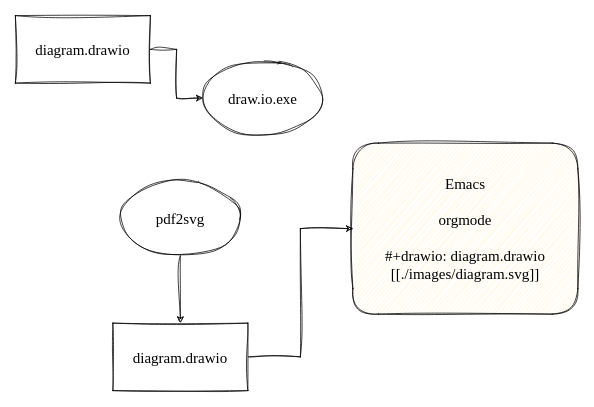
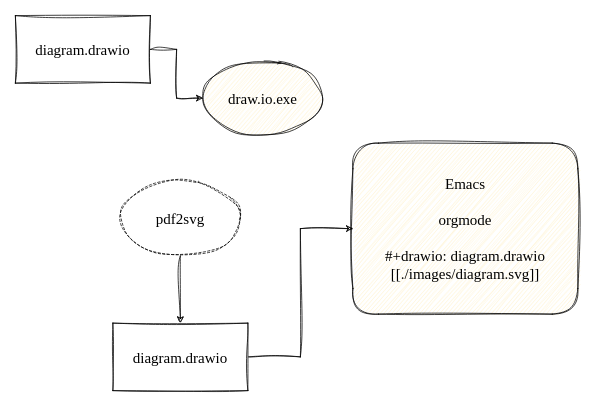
  <mxCell id="0" />
  <mxCell id="1" parent="0" />
  <mxCell id="2" style="edgeStyle=orthogonalEdgeStyle;rounded=0;sketch=1;hachureGap=4;jiggle=2;curveFitting=1;orthogonalLoop=1;jettySize=auto;html=1;fontFamily=Architects Daughter;fontSource=https%3A%2F%2Ffonts.googleapis.com%2Fcss%3Ffamily%3DArchitects%2BDaughter;fontSize=16;" edge="1" parent="1" source="3" target="4"><mxGeometry relative="1" as="geometry" /></mxCell>
  <mxCell id="3" value="diagram.drawio" style="rounded=0;whiteSpace=wrap;html=1;sketch=1;hachureGap=4;jiggle=2;curveFitting=1;fontFamily=Architects Daughter;fontSize=20;fontSource=https%3A%2F%2Ffonts.googleapis.com%2Fcss%3Ffamily%3DArchitects%2BDaughter;fontStyle=0" vertex="1" parent="1"><mxGeometry x="20" y="20" width="180" height="90" as="geometry" /></mxCell>
- <mxCell id="4" value="draw.io.exe" style="ellipse;whiteSpace=wrap;html=1;sketch=1;hachureGap=4;jiggle=2;curveFitting=1;fontFamily=Architects Daughter;fontSource=https%3A%2F%2Ffonts.googleapis.com%2Fcss%3Ffamily%3DArchitects%2BDaughter;fontSize=20;" vertex="1" parent="1"><mxGeometry x="270" y="80" width="160" height="100" as="geometry" /></mxCell>
+ <mxCell id="4" value="draw.io.exe" style="ellipse;whiteSpace=wrap;html=1;sketch=1;hachureGap=4;jiggle=2;curveFitting=1;fontFamily=Architects Daughter;fontSource=https%3A%2F%2Ffonts.googleapis.com%2Fcss%3Ffamily%3DArchitects%2BDaughter;fontSize=20;fillColor=#fff2cc;" vertex="1" parent="1"><mxGeometry x="270" y="80" width="160" height="100" as="geometry" /></mxCell>
  <mxCell id="5" style="edgeStyle=orthogonalEdgeStyle;rounded=0;sketch=1;hachureGap=4;jiggle=2;curveFitting=1;orthogonalLoop=1;jettySize=auto;html=1;fontFamily=Architects Daughter;fontSource=https%3A%2F%2Ffonts.googleapis.com%2Fcss%3Ffamily%3DArchitects%2BDaughter;fontSize=16;" edge="1" parent="1" source="6" target="8"><mxGeometry relative="1" as="geometry" /></mxCell>
- <mxCell id="6" value="pdf2svg" style="ellipse;whiteSpace=wrap;html=1;sketch=1;hachureGap=4;jiggle=2;curveFitting=1;fontFamily=Architects Daughter;fontSource=https%3A%2F%2Ffonts.googleapis.com%2Fcss%3Ffamily%3DArchitects%2BDaughter;fontSize=20;" vertex="1" parent="1"><mxGeometry x="160" y="240" width="160" height="100" as="geometry" /></mxCell>
+ <mxCell id="6" value="pdf2svg" style="ellipse;whiteSpace=wrap;html=1;sketch=1;hachureGap=4;jiggle=2;curveFitting=1;fontFamily=Architects Daughter;fontSource=https%3A%2F%2Ffonts.googleapis.com%2Fcss%3Ffamily%3DArchitects%2BDaughter;fontSize=20;dashed=1;" vertex="1" parent="1"><mxGeometry x="160" y="240" width="160" height="100" as="geometry" /></mxCell>
  <mxCell id="7" style="edgeStyle=orthogonalEdgeStyle;rounded=0;sketch=1;hachureGap=4;jiggle=2;curveFitting=1;orthogonalLoop=1;jettySize=auto;html=1;entryX=0;entryY=0.5;entryDx=0;entryDy=0;fontFamily=Architects Daughter;fontSource=https%3A%2F%2Ffonts.googleapis.com%2Fcss%3Ffamily%3DArchitects%2BDaughter;fontSize=16;" edge="1" parent="1" source="8" target="9"><mxGeometry relative="1" as="geometry" /></mxCell>
  <mxCell id="8" value="diagram.drawio" style="rounded=0;whiteSpace=wrap;html=1;sketch=1;hachureGap=4;jiggle=2;curveFitting=1;fontFamily=Architects Daughter;fontSize=20;fontSource=https%3A%2F%2Ffonts.googleapis.com%2Fcss%3Ffamily%3DArchitects%2BDaughter;fontStyle=0" vertex="1" parent="1"><mxGeometry x="150" y="430" width="180" height="90" as="geometry" /></mxCell>
  <mxCell id="9" value="Emacs&lt;br&gt;&lt;br&gt;orgmode&lt;br&gt;&lt;br&gt;#+drawio: diagram.drawio&lt;br&gt;[[./images/diagram.svg]]" style="rounded=1;whiteSpace=wrap;html=1;sketch=1;hachureGap=4;jiggle=2;curveFitting=1;fontFamily=Architects Daughter;fontSource=https%3A%2F%2Ffonts.googleapis.com%2Fcss%3Ffamily%3DArchitects%2BDaughter;fontSize=20;fillColor=#fff2cc;" vertex="1" parent="1"><mxGeometry x="470" y="190" width="300" height="228" as="geometry" /></mxCell>
